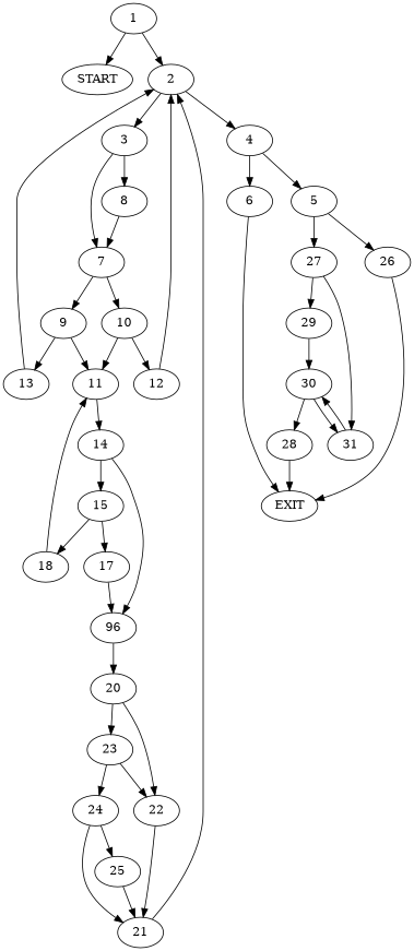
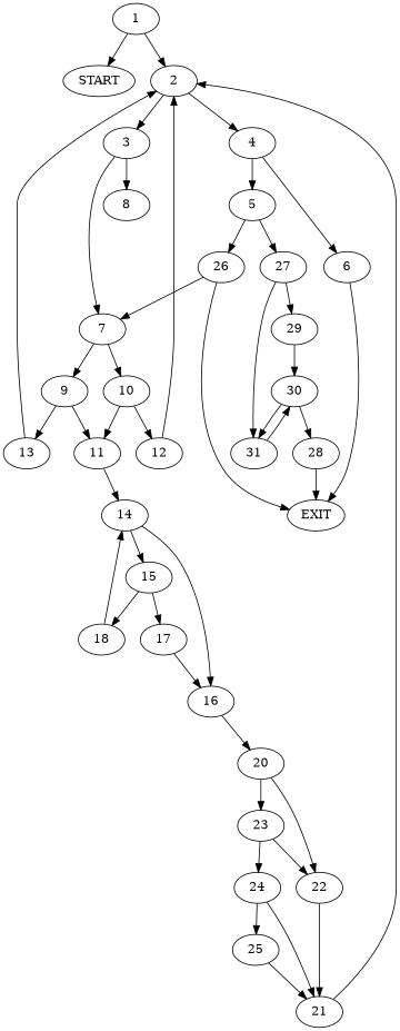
  digraph {
    n1 [label=START]
    1
    2
    n4 [label=EXIT]
    3
    4
    7
    8
    5
    6
    9
    10
    26
    27
    29
    31
    11
    13
    12
    14
    15
-   16 [label=96]
+   16
    17
    18
    20
    22
    23
    21
    24
    25
    28
    30
    1 -> n1
    1 -> 2
    2 -> 3
    2 -> 4
    3 -> 7
    3 -> 8
    4 -> 5
    4 -> 6
    7 -> 9
    7 -> 10
-   8 -> 7
+   26 -> 7
    5 -> 26
    5 -> 27
    6 -> n4
    9 -> 11
    9 -> 13
    10 -> 11
    10 -> 12
    26 -> n4
    27 -> 29
    27 -> 31
    29 -> 30
    31 -> 30
    11 -> 14
    13 -> 2
    12 -> 2
    14 -> 15
    14 -> 16
    15 -> 17
    15 -> 18
    16 -> 20
    17 -> 16
-   18 -> 11
+   18 -> 14
    20 -> 22
    20 -> 23
    22 -> 21
    23 -> 22
    23 -> 24
    21 -> 2
    24 -> 21
    24 -> 25
    25 -> 21
    28 -> n4
    30 -> 31
    30 -> 28
  }
